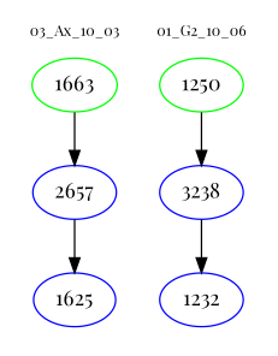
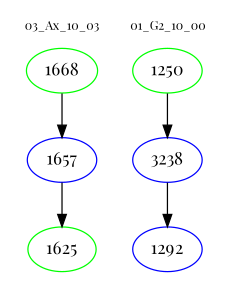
  digraph {
    fontname="Playfair Display"
    node [color=blue fontname="Playfair Display"]
    edge [color=black fontname="Playfair Display"]
-   n1 [color=green label=1663]
-   n2 [label=2657]
-   n3 [label=1625]
+   n1 [color=green label=1668]
+   n2 [label=1657]
+   n3 [color=green label=1625]
    n4 [color=green label=1250]
    n5 [label=3238]
-   n6 [label=1232]
+   n6 [label=1292]
    subgraph cluster_1 {
      color=white
      fontsize=10
      label="03_Ax_10_03"
      n1
      n2
      n3
    }
    subgraph cluster_2 {
      color=white
      fontsize=10
-     label="01_G2_10_06"
+     label="01_G2_10_00"
      n4
      n5
      n6
    }
    n1 -> n2
    n2 -> n3
    n4 -> n5
    n5 -> n6
  }
